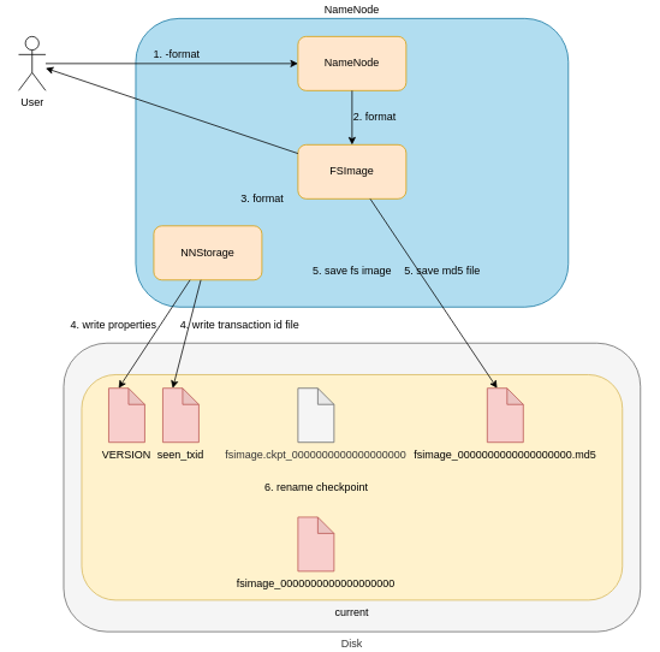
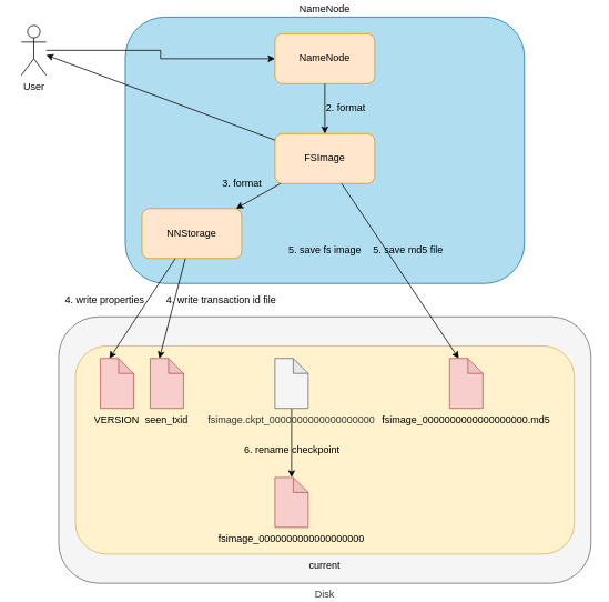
  <mxCell id="0" />
  <mxCell id="1" parent="0" />
- <mxCell id="2" value="User" style="shape=umlActor;verticalLabelPosition=bottom;labelBackgroundColor=#ffffff;verticalAlign=top;html=1;outlineConnect=0;" parent="1" vertex="1"><mxGeometry x="20" y="40" width="30" height="60" as="geometry" /></mxCell>
+ <mxCell id="2" value="User" style="shape=umlActor;verticalLabelPosition=bottom;labelBackgroundColor=#ffffff;verticalAlign=top;html=1;outlineConnect=0;" parent="1" vertex="1"><mxGeometry x="25" y="30" width="30" height="60" as="geometry" /></mxCell>
  <mxCell id="3" value="Disk" style="rounded=1;whiteSpace=wrap;html=1;labelPosition=center;verticalLabelPosition=bottom;align=center;verticalAlign=top;fillColor=#f5f5f5;strokeColor=#666666;fontColor=#333333;" parent="1" vertex="1"><mxGeometry x="70" y="380" width="640" height="320" as="geometry" /></mxCell>
  <mxCell id="4" value="current" style="rounded=1;whiteSpace=wrap;html=1;labelPosition=center;verticalLabelPosition=bottom;align=center;verticalAlign=top;fillColor=#fff2cc;strokeColor=#d6b656;" parent="1" vertex="1"><mxGeometry x="90" y="415" width="600" height="250" as="geometry" /></mxCell>
  <mxCell id="5" value="VERSION" style="shape=note;whiteSpace=wrap;html=1;backgroundOutline=1;darkOpacity=0.05;size=18;labelPosition=center;verticalLabelPosition=bottom;align=center;verticalAlign=top;fillColor=#f8cecc;strokeColor=#b85450;" parent="1" vertex="1"><mxGeometry x="120" y="430" width="40" height="60" as="geometry" /></mxCell>
  <mxCell id="6" value="seen_txid" style="shape=note;whiteSpace=wrap;html=1;backgroundOutline=1;darkOpacity=0.05;size=18;labelPosition=center;verticalLabelPosition=bottom;align=center;verticalAlign=top;fillColor=#f8cecc;strokeColor=#b85450;" parent="1" vertex="1"><mxGeometry x="180" y="430" width="40" height="60" as="geometry" /></mxCell>
  <mxCell id="7" value="4. write properties" style="text;html=1;align=center;verticalAlign=middle;resizable=0;points=[];;autosize=1;" parent="1" vertex="1"><mxGeometry x="70" y="350" width="110" height="20" as="geometry" /></mxCell>
+ <mxCell id="8" style="edgeStyle=none;rounded=0;orthogonalLoop=1;jettySize=auto;html=1;entryX=0.5;entryY=0;entryDx=0;entryDy=0;entryPerimeter=0;" parent="1" source="9" target="22" edge="1"><mxGeometry relative="1" as="geometry" /></mxCell>
  <mxCell id="9" value="fsimage.ckpt_0000000000000000000" style="shape=note;whiteSpace=wrap;html=1;backgroundOutline=1;darkOpacity=0.05;size=18;labelPosition=center;verticalLabelPosition=bottom;align=center;verticalAlign=top;fillColor=#f5f5f5;strokeColor=#666666;fontColor=#333333;" parent="1" vertex="1"><mxGeometry x="330" y="430" width="40" height="60" as="geometry" /></mxCell>
  <mxCell id="10" value="fsimage_0000000000000000000.md5" style="shape=note;whiteSpace=wrap;html=1;backgroundOutline=1;darkOpacity=0.05;size=18;labelPosition=center;verticalLabelPosition=bottom;align=center;verticalAlign=top;fillColor=#f8cecc;strokeColor=#b85450;" parent="1" vertex="1"><mxGeometry x="540" y="430" width="40" height="60" as="geometry" /></mxCell>
  <mxCell id="11" value="6. rename checkpoint" style="text;html=1;align=center;verticalAlign=middle;resizable=0;points=[];;autosize=1;" parent="1" vertex="1"><mxGeometry x="285" y="530" width="130" height="20" as="geometry" /></mxCell>
  <mxCell id="12" value="NameNode" style="rounded=1;whiteSpace=wrap;html=1;labelPosition=center;verticalLabelPosition=top;align=center;verticalAlign=bottom;fillColor=#b1ddf0;strokeColor=#10739e;" parent="1" vertex="1"><mxGeometry x="150" y="20" width="480" height="320" as="geometry" /></mxCell>
  <mxCell id="13" value="NameNode" style="rounded=1;whiteSpace=wrap;html=1;fillColor=#ffe6cc;strokeColor=#d79b00;" parent="1" vertex="1"><mxGeometry x="330" y="40" width="120" height="60" as="geometry" /></mxCell>
  <mxCell id="14" value="FSImage" style="rounded=1;whiteSpace=wrap;html=1;fillColor=#ffe6cc;strokeColor=#d79b00;" parent="1" vertex="1"><mxGeometry x="330" y="160" width="120" height="60" as="geometry" /></mxCell>
  <mxCell id="15" style="edgeStyle=orthogonalEdgeStyle;rounded=0;orthogonalLoop=1;jettySize=auto;html=1;" parent="1" source="13" target="14" edge="1"><mxGeometry relative="1" as="geometry" /></mxCell>
  <mxCell id="16" value="NNStorage" style="rounded=1;whiteSpace=wrap;html=1;fillColor=#ffe6cc;strokeColor=#d79b00;" parent="1" vertex="1"><mxGeometry x="170" y="250" width="120" height="60" as="geometry" /></mxCell>
+ <mxCell id="17" style="rounded=0;orthogonalLoop=1;jettySize=auto;html=1;" parent="1" source="14" target="16" edge="1"><mxGeometry relative="1" as="geometry" /></mxCell>
  <mxCell id="18" style="edgeStyle=none;rounded=0;orthogonalLoop=1;jettySize=auto;html=1;" parent="1" source="14" target="2" edge="1"><mxGeometry relative="1" as="geometry" /></mxCell>
  <mxCell id="19" style="edgeStyle=none;rounded=0;orthogonalLoop=1;jettySize=auto;html=1;entryX=0;entryY=0;entryDx=11;entryDy=0;entryPerimeter=0;" parent="1" source="14" target="10" edge="1"><mxGeometry relative="1" as="geometry" /></mxCell>
  <mxCell id="20" value="5. save md5 file" style="text;html=1;align=center;verticalAlign=middle;resizable=0;points=[];;autosize=1;" parent="1" vertex="1"><mxGeometry x="440" y="290" width="100" height="20" as="geometry" /></mxCell>
  <mxCell id="21" value="5. save fs image" style="text;html=1;align=center;verticalAlign=middle;resizable=0;points=[];;autosize=1;" parent="1" vertex="1"><mxGeometry x="340" y="290" width="100" height="20" as="geometry" /></mxCell>
  <mxCell id="22" value="fsimage_0000000000000000000" style="shape=note;whiteSpace=wrap;html=1;backgroundOutline=1;darkOpacity=0.05;size=18;labelPosition=center;verticalLabelPosition=bottom;align=center;verticalAlign=top;fillColor=#f8cecc;strokeColor=#b85450;" parent="1" vertex="1"><mxGeometry x="330" y="573" width="40" height="60" as="geometry" /></mxCell>
  <mxCell id="23" value="2. format" style="text;html=1;align=center;verticalAlign=middle;resizable=0;points=[];;autosize=1;" parent="1" vertex="1"><mxGeometry x="385" y="120" width="60" height="20" as="geometry" /></mxCell>
  <mxCell id="24" value="3. format" style="text;html=1;align=center;verticalAlign=middle;resizable=0;points=[];;autosize=1;" parent="1" vertex="1"><mxGeometry x="260" y="210" width="60" height="20" as="geometry" /></mxCell>
  <mxCell id="25" style="edgeStyle=orthogonalEdgeStyle;rounded=0;orthogonalLoop=1;jettySize=auto;html=1;entryX=0;entryY=0.5;entryDx=0;entryDy=0;" parent="1" source="2" target="13" edge="1"><mxGeometry relative="1" as="geometry" /></mxCell>
- <mxCell id="26" value="1. -format" style="text;html=1;align=center;verticalAlign=middle;resizable=0;points=[];;autosize=1;" parent="1" vertex="1"><mxGeometry x="160" y="50" width="70" height="20" as="geometry" /></mxCell>
  <mxCell id="27" style="rounded=0;orthogonalLoop=1;jettySize=auto;html=1;entryX=0;entryY=0;entryDx=11;entryDy=0;entryPerimeter=0;" parent="1" source="16" target="5" edge="1"><mxGeometry relative="1" as="geometry" /></mxCell>
  <mxCell id="28" style="edgeStyle=none;rounded=0;orthogonalLoop=1;jettySize=auto;html=1;entryX=0;entryY=0;entryDx=11;entryDy=0;entryPerimeter=0;" parent="1" source="16" target="6" edge="1"><mxGeometry relative="1" as="geometry" /></mxCell>
  <mxCell id="29" value="4. write transaction id file" style="text;html=1;align=center;verticalAlign=middle;resizable=0;points=[];;autosize=1;" parent="1" vertex="1"><mxGeometry x="190" y="350" width="150" height="20" as="geometry" /></mxCell>
